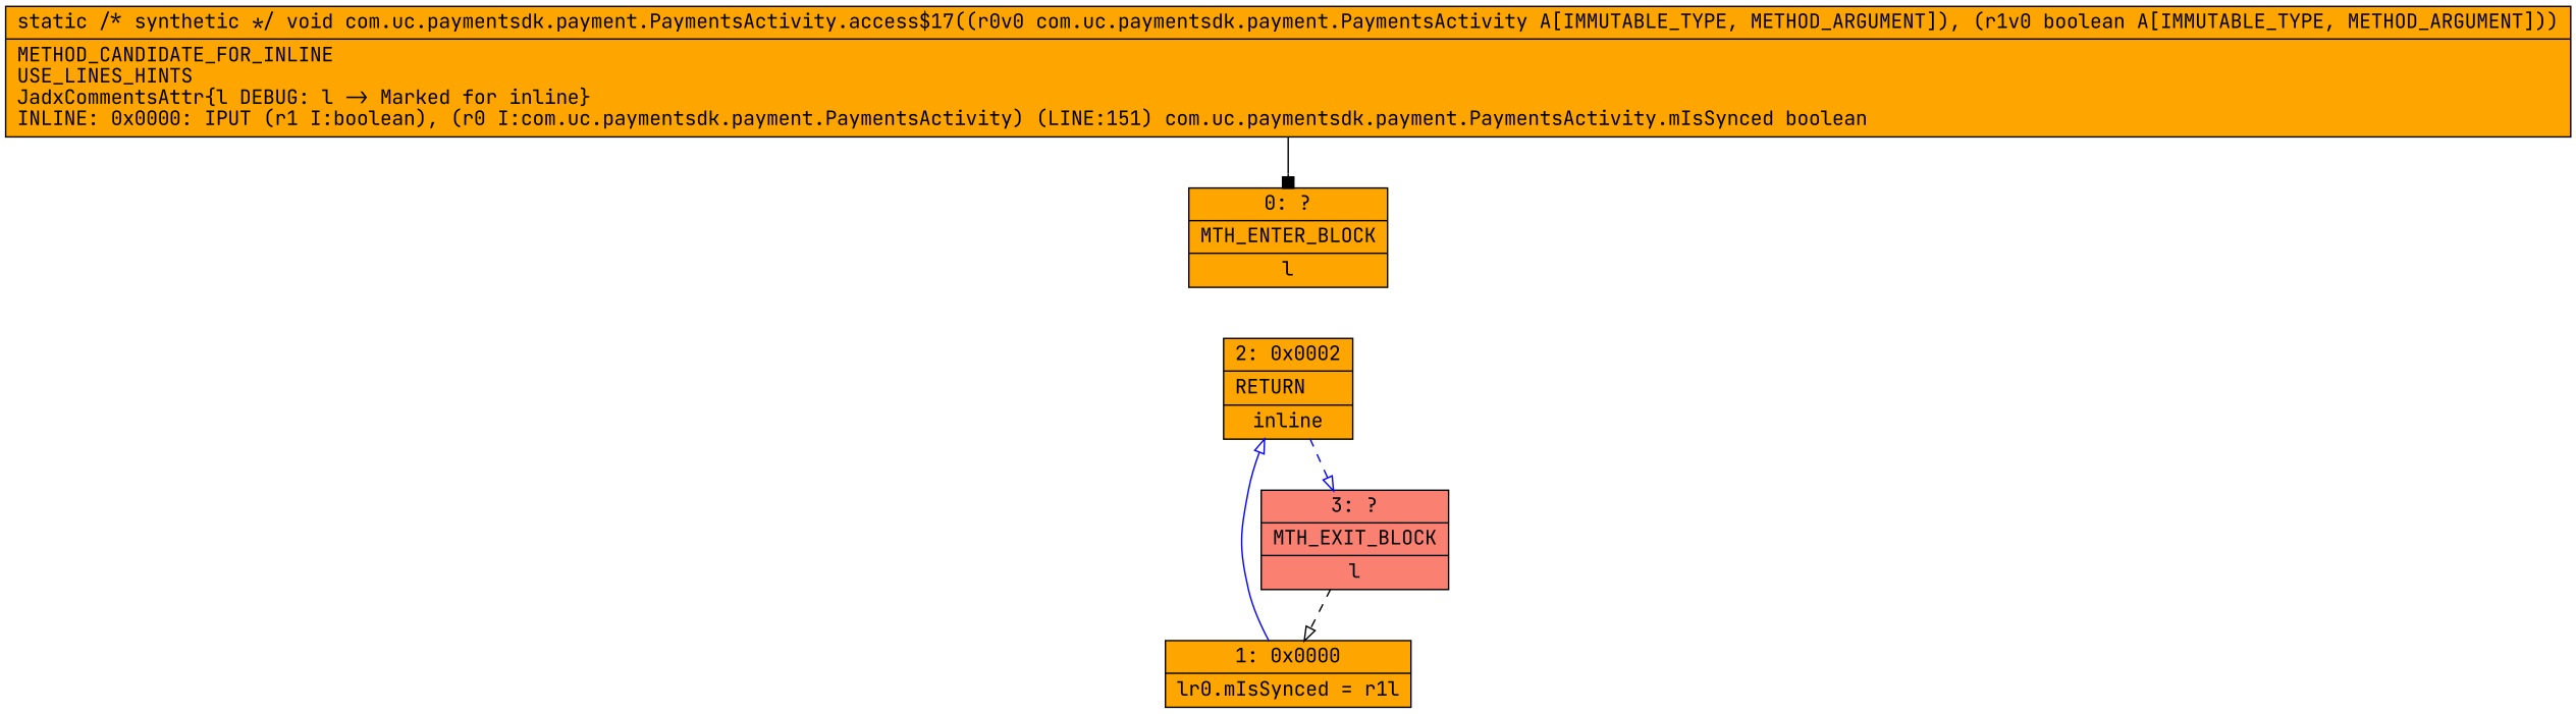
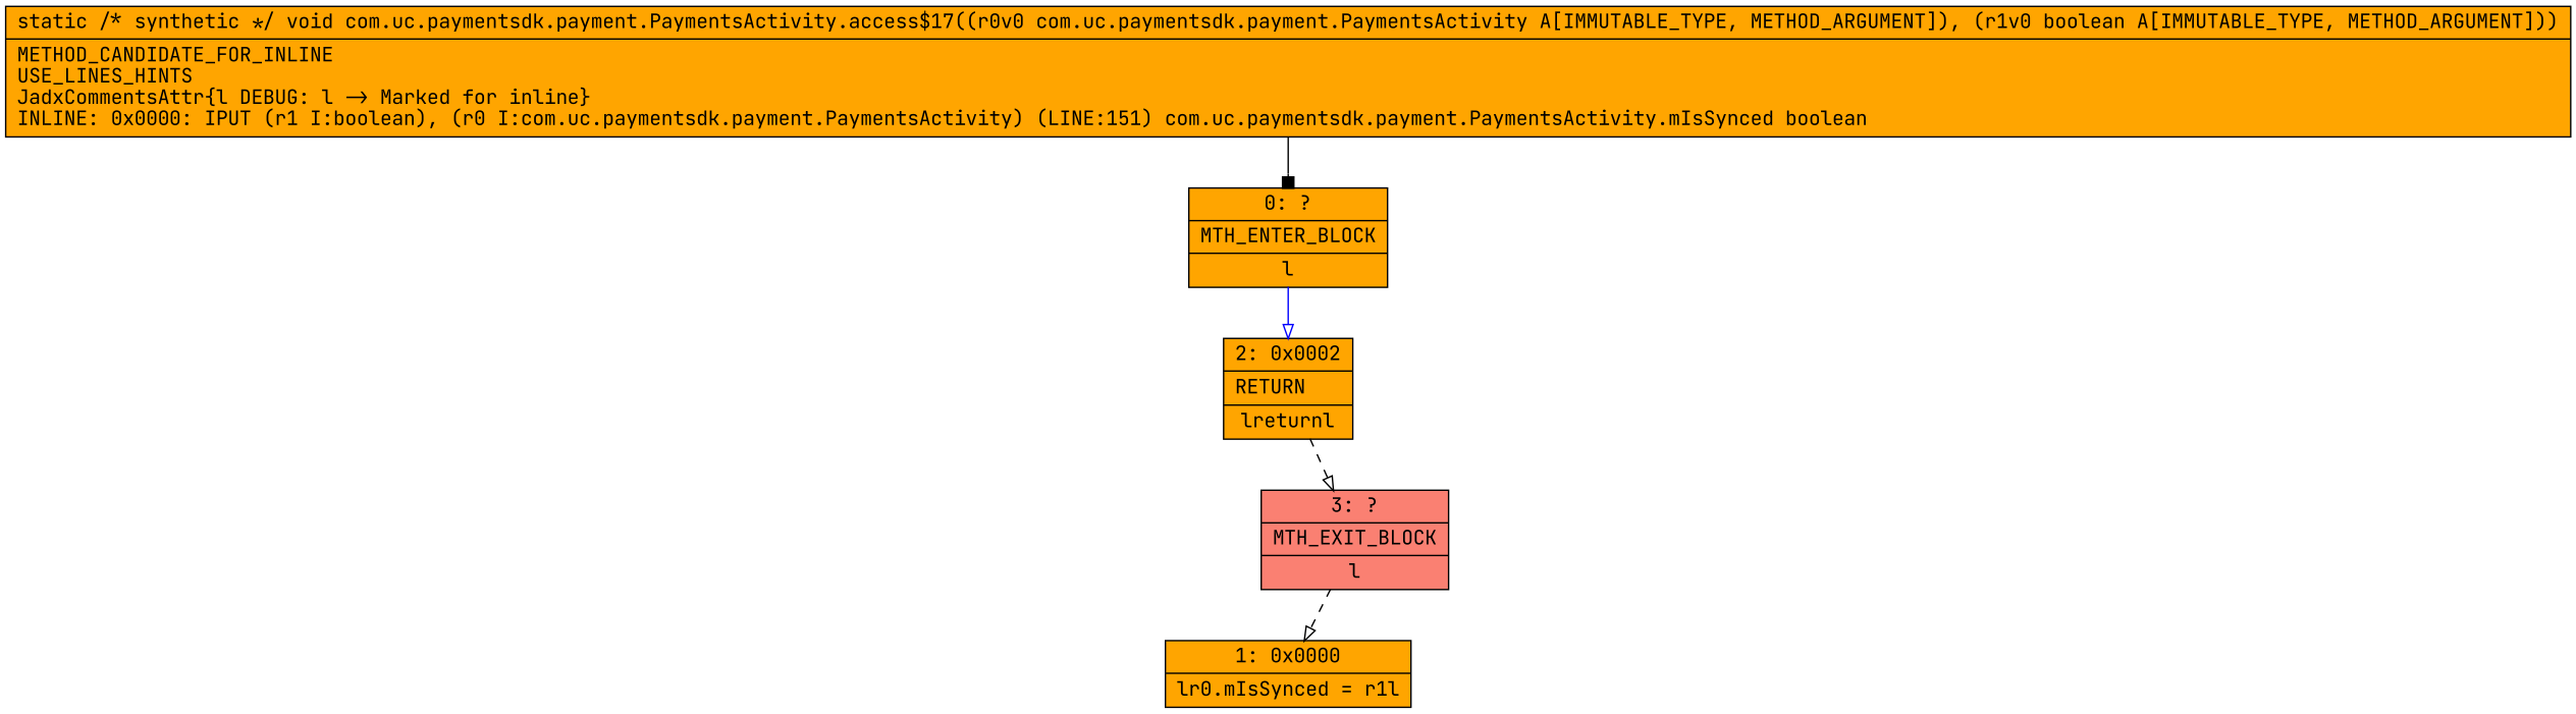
  digraph {
    fontname="JetBrains Mono"
    node [fillcolor=orange fontname="JetBrains Mono" shape=record style=filled]
    edge [arrowhead=onormal color=blue fontname="JetBrains Mono" style=solid]
    n1 [label="{0\:\ ?|MTH_ENTER_BLOCK\l|l}"]
    n2 [label="{1\:\ 0x0000|lr0.mIsSynced = r1l}"]
-   n3 [label="{2\:\ 0x0002|RETURN\l|inline}"]
+   n3 [label="{2\:\ 0x0002|RETURN\l|lreturnl}"]
    n4 [fillcolor=salmon label="{3\:\ ?|MTH_EXIT_BLOCK\l|l}"]
    n5 [label="{static \/* synthetic *\/ void com.uc.paymentsdk.payment.PaymentsActivity.access$17((r0v0 com.uc.paymentsdk.payment.PaymentsActivity A[IMMUTABLE_TYPE, METHOD_ARGUMENT]), (r1v0 boolean A[IMMUTABLE_TYPE, METHOD_ARGUMENT]))  | METHOD_CANDIDATE_FOR_INLINE\lUSE_LINES_HINTS\lJadxCommentsAttr\{l DEBUG: l \-\> Marked for inline\}\lINLINE: 0x0000: IPUT (r1 I:boolean), (r0 I:com.uc.paymentsdk.payment.PaymentsActivity) (LINE:151) com.uc.paymentsdk.payment.PaymentsActivity.mIsSynced boolean\l}"]
-   n2 -> n3
-   n3 -> n4 [style=dashed]
+   n1 -> n3
+   n3 -> n4 [color=black style=dashed]
    n4 -> n2 [color=black style=dashed]
    n5 -> n1 [arrowhead=box color=black]
  }
